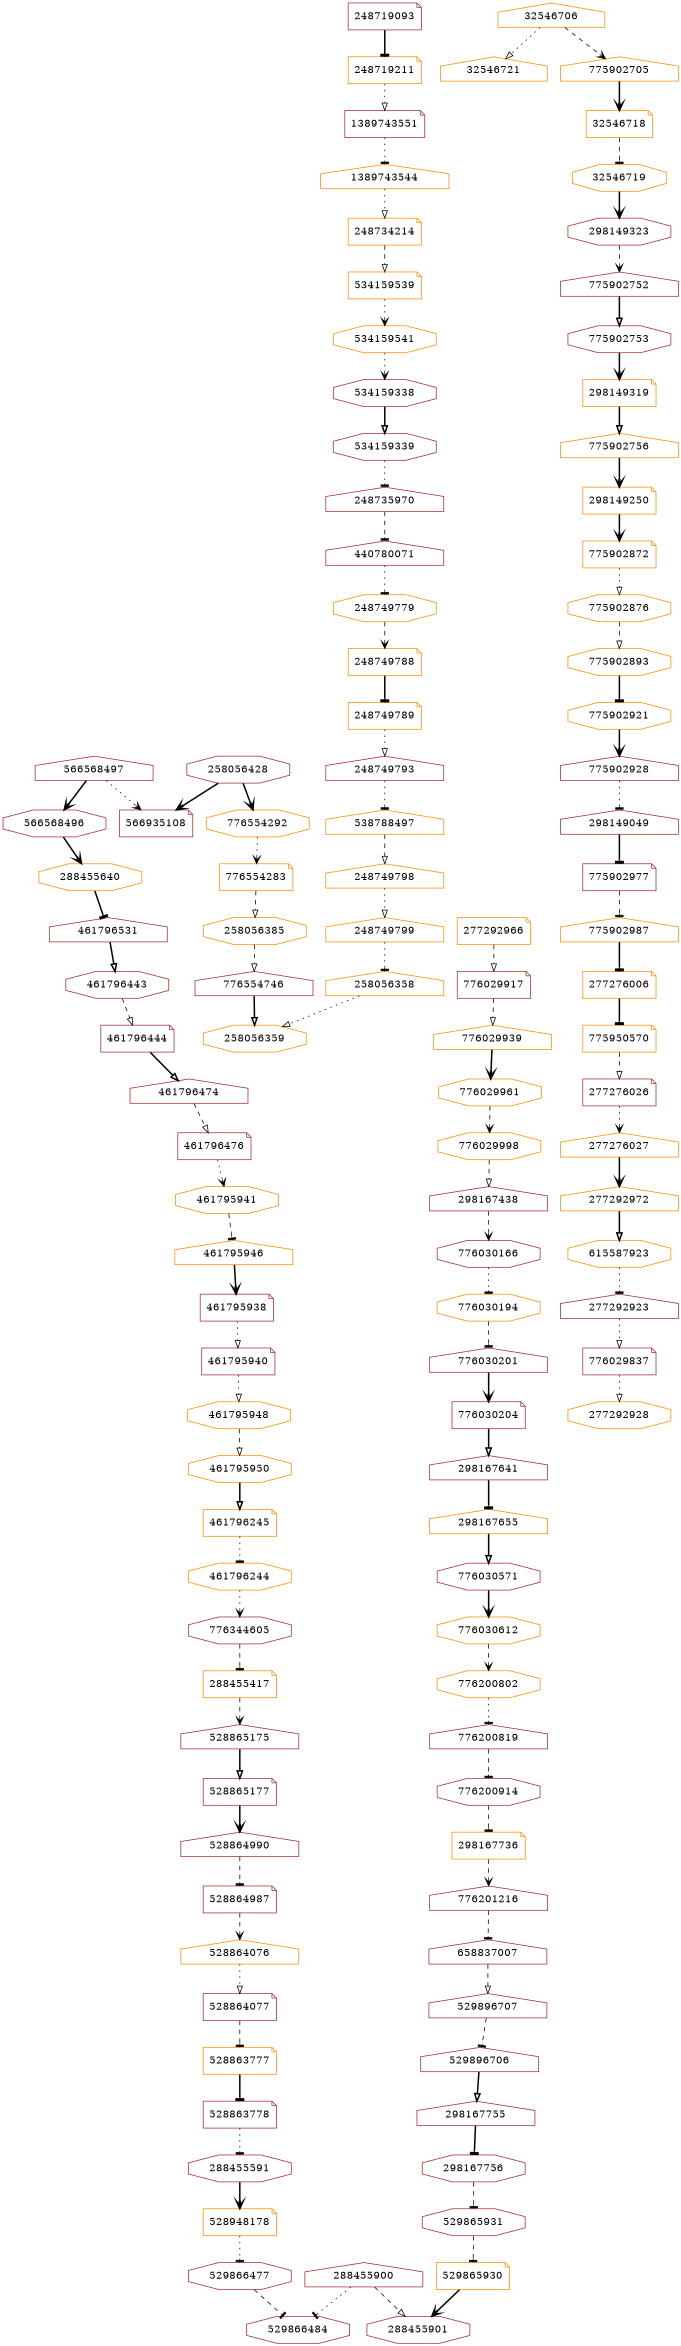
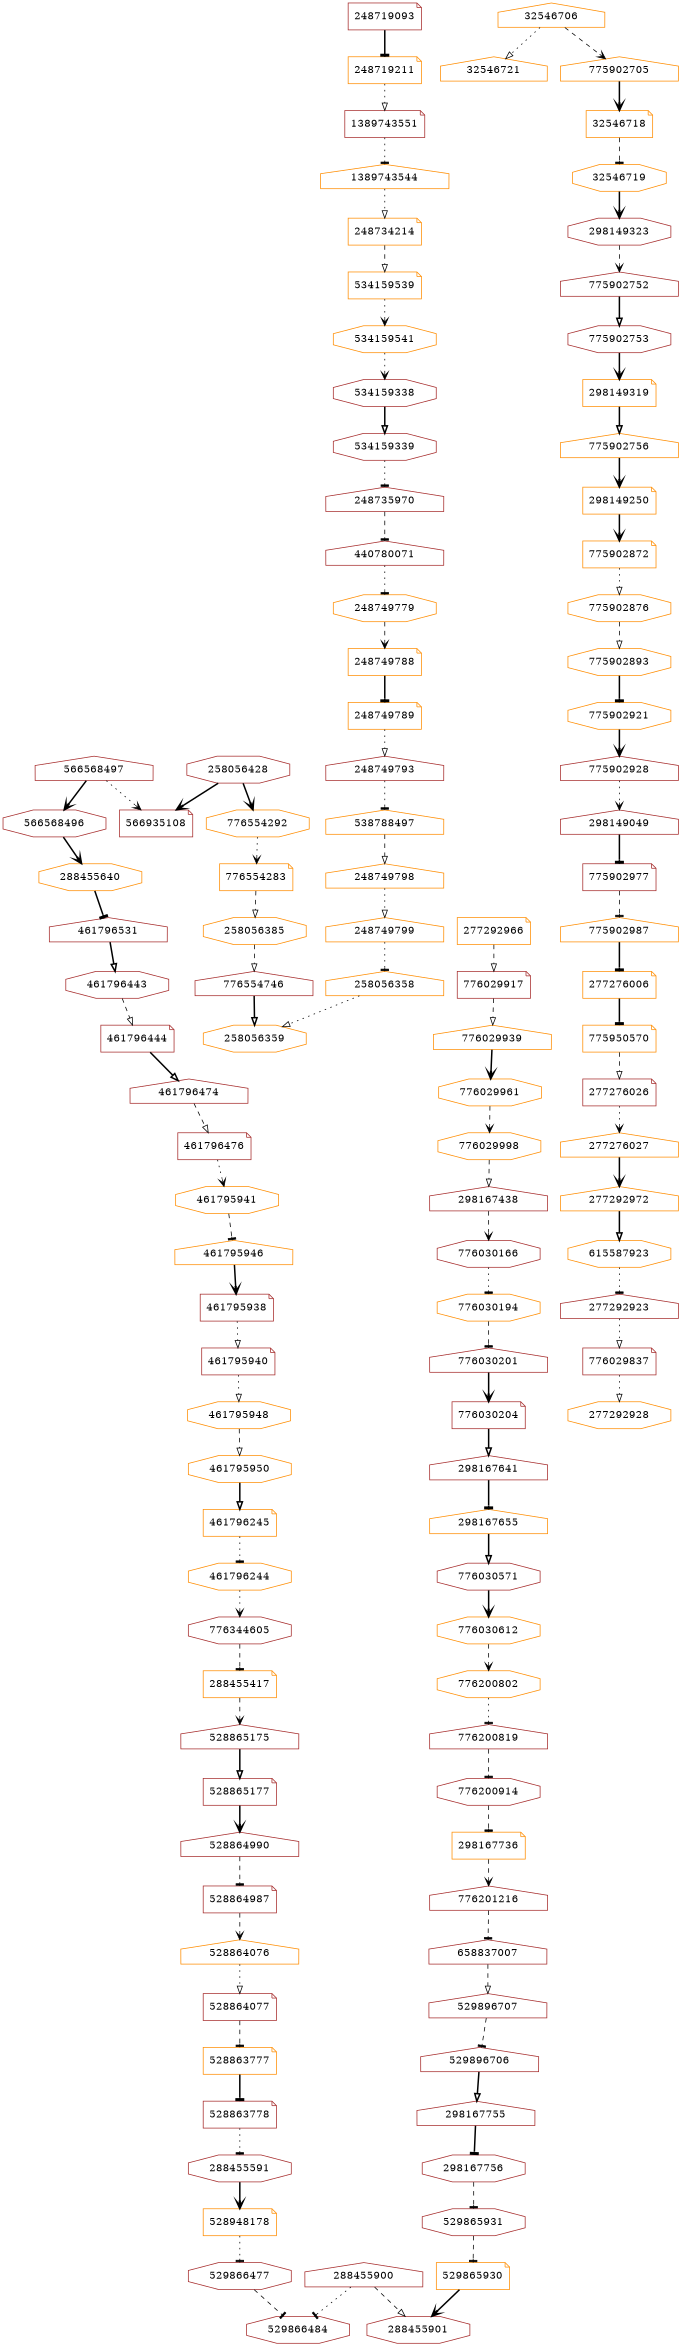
  digraph {
    node [color=brown shape=house]
    edge [arrowhead=onormal style=bold]
    776201216
    658837007
    529896707
    248734214 [color=darkorange shape=note]
    534159539 [color=darkorange shape=note]
    534159541 [color=darkorange shape=octagon]
    529896706
    776344605 [shape=octagon]
    288455417 [color=darkorange shape=note]
    528865175
    775902752
    775902753 [shape=octagon]
    298149319 [color=darkorange shape=note]
    528863777 [color=darkorange shape=note]
    528863778 [shape=note]
    288455591 [shape=octagon]
    528948178 [color=darkorange shape=note]
    298149250 [color=darkorange shape=note]
    775902756 [color=darkorange]
    775902872 [color=darkorange shape=note]
    566568496 [shape=octagon]
    288455640 [color=darkorange shape=octagon]
    461796531
    566568497
    566935108 [shape=note]
    534159338 [shape=octagon]
    776200802 [color=darkorange shape=octagon]
    776200819
    776200914 [shape=octagon]
    1389743544 [color=darkorange]
    615587923 [color=darkorange shape=octagon]
    277292923
    776029837 [shape=note]
    461796443 [shape=octagon]
    461796444 [shape=note]
    461796474
    461796476 [shape=note]
    461795938 [shape=note]
    461795940 [shape=note]
    461795948 [color=darkorange shape=octagon]
    461795950 [color=darkorange shape=octagon]
    461795941 [color=darkorange shape=octagon]
    461795946 [color=darkorange]
    461796245 [color=darkorange shape=note]
    461796244 [color=darkorange shape=octagon]
    298167736 [color=darkorange shape=note]
    248719211 [color=darkorange shape=note]
    1389743551 [shape=note]
    277292928 [color=darkorange shape=octagon]
    298167438
    776030166 [shape=octagon]
    776030194 [color=darkorange shape=octagon]
    538788497 [color=darkorange]
    248749798 [color=darkorange]
    248749799 [color=darkorange]
    775902876 [color=darkorange shape=octagon]
    775902893 [color=darkorange shape=octagon]
    775902921 [color=darkorange shape=octagon]
    258056359 [color=darkorange shape=octagon]
    258056358 [color=darkorange]
    775902928
    534159339 [shape=octagon]
    298149049
    775902977 [shape=note]
    775902987 [color=darkorange]
    258056385 [color=darkorange shape=octagon]
    776554746
    298167755
    298167756 [shape=octagon]
    529865931 [shape=octagon]
    529865930 [color=darkorange shape=note]
    288455901 [shape=octagon]
    248749779 [color=darkorange shape=octagon]
    248749788 [color=darkorange shape=note]
    248749789 [color=darkorange shape=note]
    277292966 [color=darkorange shape=note]
    776029917 [shape=note]
    528864987 [shape=note]
    528864076 [color=darkorange]
    528864077 [shape=note]
    288455900
    529866484 [shape=octagon]
    776029939 [color=darkorange]
    776029961 [color=darkorange shape=octagon]
    528864990
    248749793
    248735970
    440780071
    775950570 [color=darkorange shape=note]
    277276026 [shape=note]
    277276027 [color=darkorange]
    258056428 [shape=octagon]
    776554292 [color=darkorange shape=octagon]
    776554283 [color=darkorange shape=note]
    529866477 [shape=octagon]
    776029998 [color=darkorange shape=octagon]
    248719093 [shape=note]
    528865177 [shape=note]
    277276006 [color=darkorange shape=note]
    298167641
    298167655 [color=darkorange]
    776030571 [shape=octagon]
    776030612 [color=darkorange shape=octagon]
    277292972 [color=darkorange]
    32546706 [color=darkorange]
    32546721 [color=darkorange]
    775902705 [color=darkorange]
    32546718 [color=darkorange shape=note]
    32546719 [color=darkorange shape=octagon]
    298149323 [shape=octagon]
    776030201
    776030204 [shape=note]
    776201216 -> 658837007 [arrowhead=tee style=dashed]
    658837007 -> 529896707 [style=dashed]
    529896707 -> 529896706 [arrowhead=tee style=dashed]
    248734214 -> 534159539 [style=dashed]
    534159539 -> 534159541 [arrowhead=vee style=dotted]
    534159541 -> 534159338 [arrowhead=vee style=dotted]
    529896706 -> 298167755
    776344605 -> 288455417 [arrowhead=tee style=dashed]
    288455417 -> 528865175 [arrowhead=vee style=dashed]
    528865175 -> 528865177
    775902752 -> 775902753
    775902753 -> 298149319 [arrowhead=vee]
    298149319 -> 775902756
    528863777 -> 528863778 [arrowhead=tee]
    528863778 -> 288455591 [arrowhead=tee style=dotted]
    288455591 -> 528948178 [arrowhead=vee]
    528948178 -> 529866477 [arrowhead=tee style=dotted]
    298149250 -> 775902872 [arrowhead=vee]
    775902756 -> 298149250 [arrowhead=vee]
    775902872 -> 775902876 [style=dotted]
    566568496 -> 288455640 [arrowhead=vee]
    288455640 -> 461796531 [arrowhead=tee]
    461796531 -> 461796443
    566568497 -> 566568496 [arrowhead=vee]
    566568497 -> 566935108 [arrowhead=vee style=dotted]
    534159338 -> 534159339
    776200802 -> 776200819 [arrowhead=tee style=dotted]
    776200819 -> 776200914 [arrowhead=tee style=dashed]
    776200914 -> 298167736 [arrowhead=tee style=dashed]
    1389743544 -> 248734214 [style=dotted]
    615587923 -> 277292923 [arrowhead=tee style=dotted]
    277292923 -> 776029837 [style=dotted]
    776029837 -> 277292928 [style=dotted]
    461796443 -> 461796444 [style=dashed]
    461796444 -> 461796474
    461796474 -> 461796476 [style=dashed]
    461796476 -> 461795941 [arrowhead=vee style=dotted]
    461795938 -> 461795940 [style=dotted]
    461795940 -> 461795948 [style=dotted]
    461795948 -> 461795950 [style=dashed]
    461795950 -> 461796245
    461795941 -> 461795946 [arrowhead=tee style=dashed]
    461795946 -> 461795938 [arrowhead=vee]
    461796245 -> 461796244 [arrowhead=tee style=dotted]
    461796244 -> 776344605 [arrowhead=vee style=dotted]
    298167736 -> 776201216 [arrowhead=vee style=dashed]
    248719211 -> 1389743551 [style=dotted]
    1389743551 -> 1389743544 [arrowhead=tee style=dotted]
    298167438 -> 776030166 [arrowhead=vee style=dashed]
    776030166 -> 776030194 [arrowhead=tee style=dotted]
    776030194 -> 776030201 [arrowhead=tee style=dashed]
    538788497 -> 248749798 [style=dashed]
    248749798 -> 248749799 [style=dotted]
    248749799 -> 258056358 [arrowhead=tee style=dotted]
    775902876 -> 775902893 [style=dashed]
    775902893 -> 775902921 [arrowhead=tee]
    775902921 -> 775902928 [arrowhead=vee]
    258056358 -> 258056359 [style=dotted]
-   775902928 -> 298149049 [arrowhead=tee style=dotted]
+   775902928 -> 298149049 [arrowhead=vee style=dotted]
    534159339 -> 248735970 [arrowhead=tee style=dotted]
    298149049 -> 775902977 [arrowhead=tee]
    775902977 -> 775902987 [arrowhead=tee style=dashed]
    775902987 -> 277276006 [arrowhead=tee]
    258056385 -> 776554746 [style=dashed]
    776554746 -> 258056359
    298167755 -> 298167756 [arrowhead=tee]
    298167756 -> 529865931 [arrowhead=tee style=dashed]
    529865931 -> 529865930 [arrowhead=tee style=dashed]
    529865930 -> 288455901 [arrowhead=vee]
    248749779 -> 248749788 [arrowhead=vee style=dashed]
    248749788 -> 248749789 [arrowhead=tee]
    248749789 -> 248749793 [style=dotted]
    277292966 -> 776029917 [style=dashed]
    776029917 -> 776029939 [style=dashed]
    528864987 -> 528864076 [arrowhead=vee style=dashed]
    528864076 -> 528864077 [style=dotted]
    528864077 -> 528863777 [arrowhead=tee style=dashed]
    288455900 -> 288455901 [style=dashed]
    288455900 -> 529866484 [arrowhead=tee style=dotted]
    776029939 -> 776029961 [arrowhead=vee]
    776029961 -> 776029998 [arrowhead=vee style=dashed]
    528864990 -> 528864987 [arrowhead=tee style=dashed]
    248749793 -> 538788497 [arrowhead=tee style=dotted]
    248735970 -> 440780071 [arrowhead=tee style=dashed]
    440780071 -> 248749779 [arrowhead=tee style=dotted]
    775950570 -> 277276026 [style=dashed]
    277276026 -> 277276027 [arrowhead=vee style=dotted]
    277276027 -> 277292972 [arrowhead=vee]
    258056428 -> 566935108 [arrowhead=vee]
    258056428 -> 776554292 [arrowhead=vee]
    776554292 -> 776554283 [arrowhead=vee style=dotted]
    776554283 -> 258056385 [style=dashed]
    529866477 -> 529866484 [arrowhead=tee style=dashed]
    776029998 -> 298167438 [style=dashed]
    248719093 -> 248719211 [arrowhead=tee]
    528865177 -> 528864990 [arrowhead=vee]
    277276006 -> 775950570 [arrowhead=tee]
    298167641 -> 298167655 [arrowhead=tee]
    298167655 -> 776030571
    776030571 -> 776030612 [arrowhead=vee]
    776030612 -> 776200802 [arrowhead=vee style=dashed]
    277292972 -> 615587923
    32546706 -> 32546721 [style=dotted]
    32546706 -> 775902705 [arrowhead=vee style=dashed]
    775902705 -> 32546718 [arrowhead=vee]
    32546718 -> 32546719 [arrowhead=tee style=dashed]
    32546719 -> 298149323 [arrowhead=vee]
    298149323 -> 775902752 [arrowhead=vee style=dashed]
    776030201 -> 776030204 [arrowhead=vee]
    776030204 -> 298167641
  }
